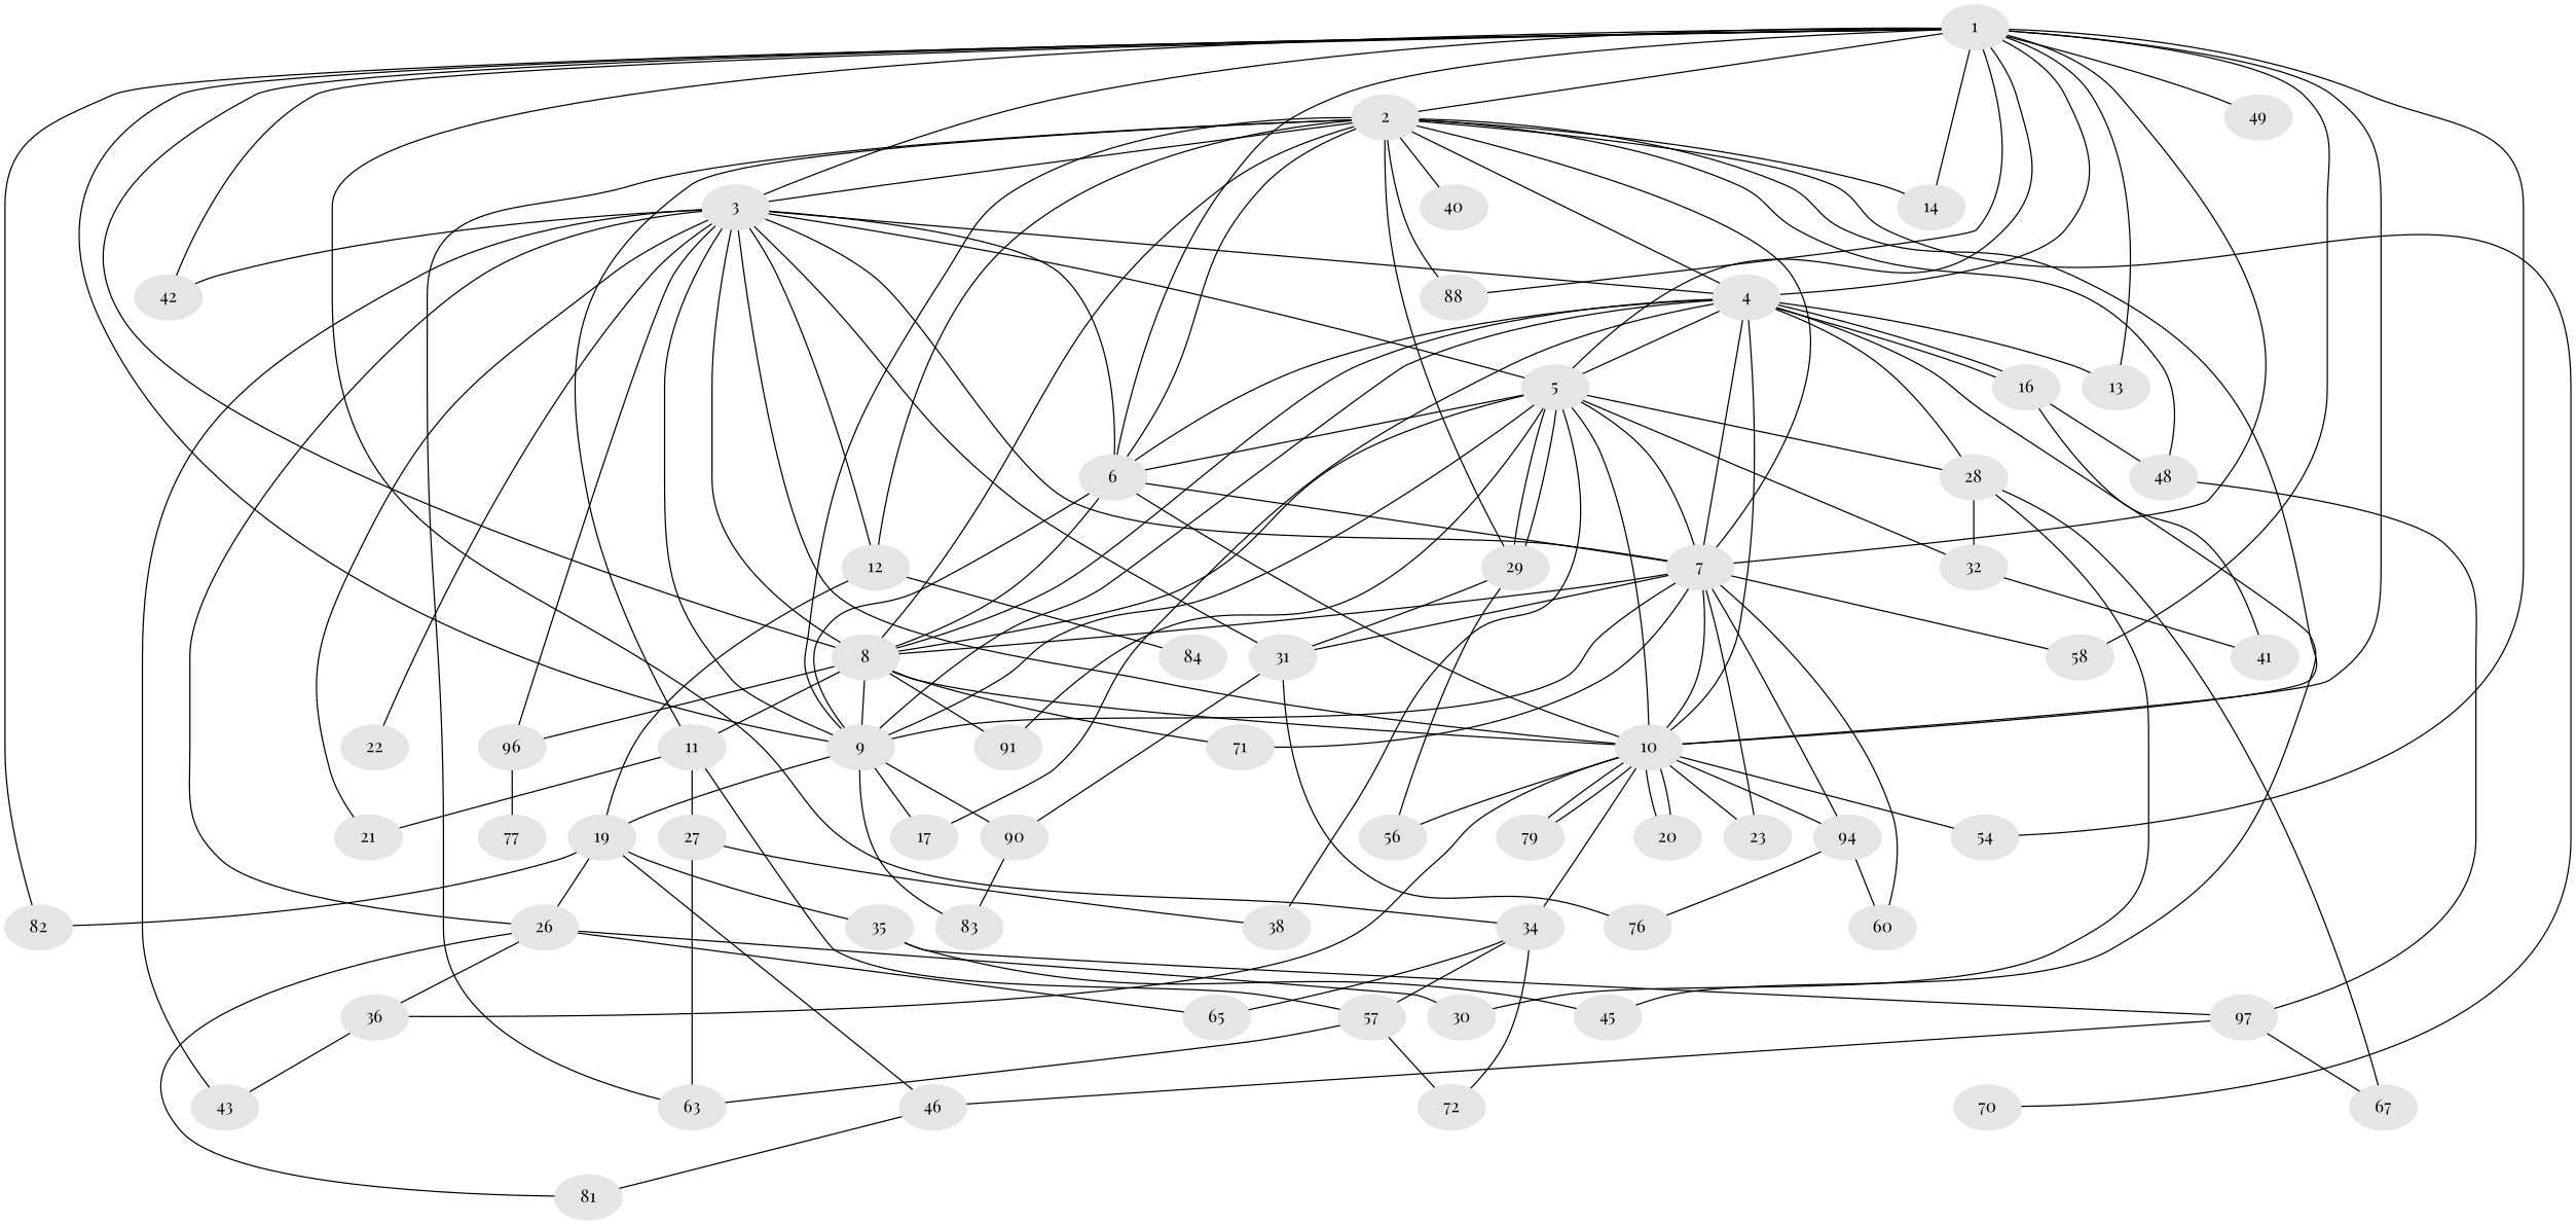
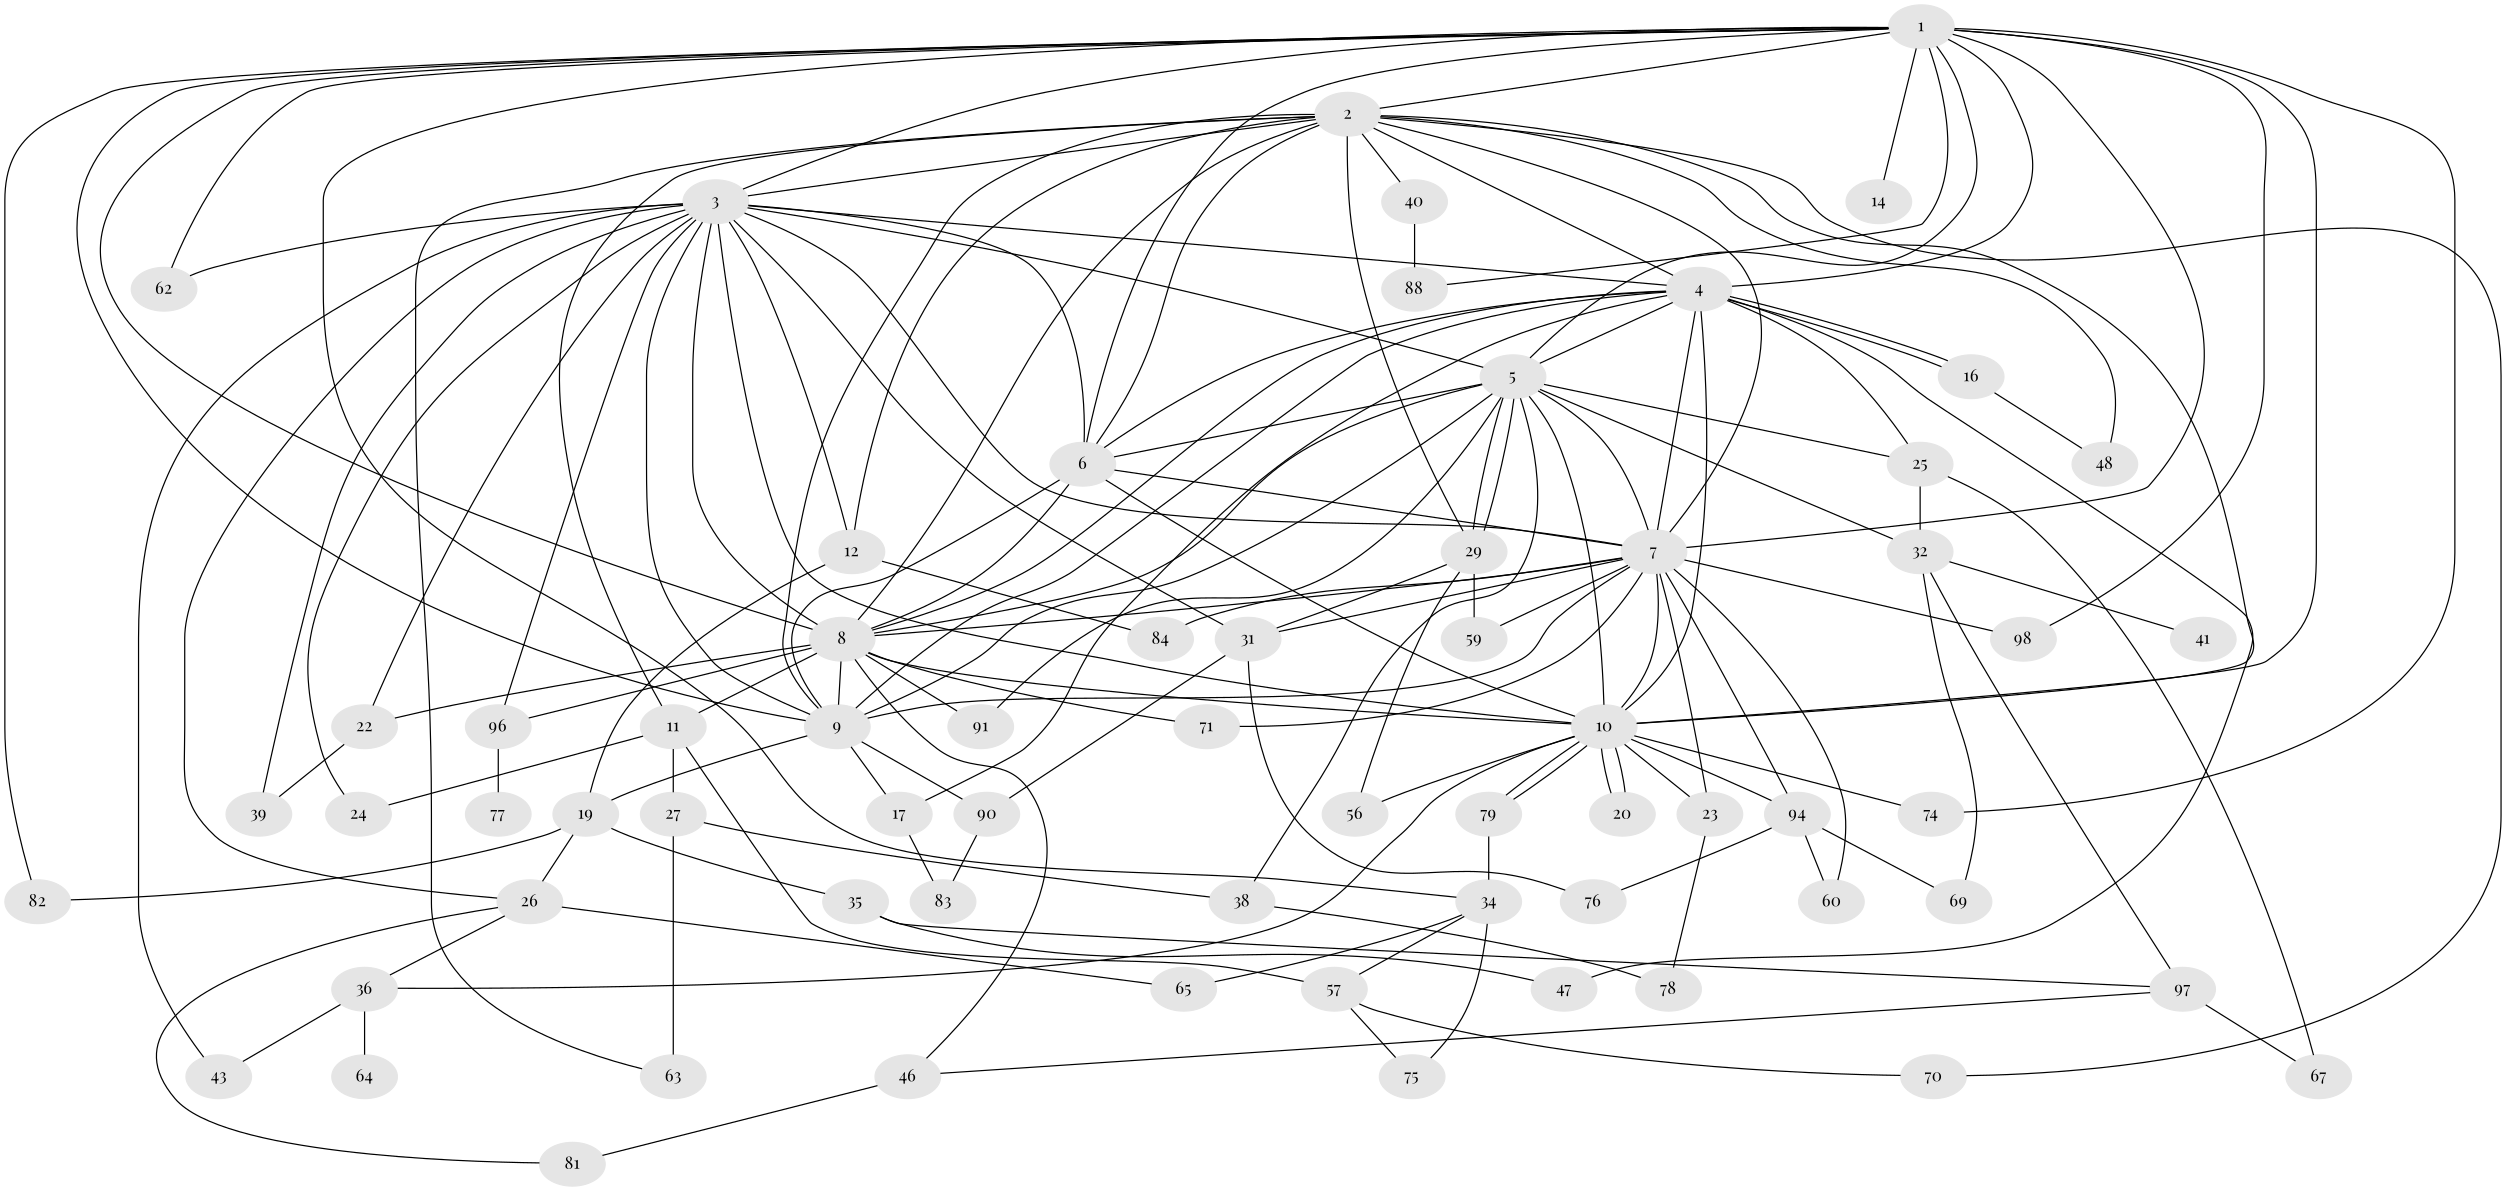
  graph {
    fontname="Playfair Display"
    node [color=gray90 fontname="Playfair Display" style=filled]
    edge [fontname="Playfair Display"]
    1
    2
    3
    4
    5
    6
    7
    8
    9
    10
-   13
    14
    n13 [label=88]
    34
    n15 [label=82]
-   49
-   58
-   62 [label=42]
-   74 [label=54]
+   58 [label=98]
+   62
+   74
    11
    12
    40
    48
    63
    70
    29
-   21
+   21 [label=24]
    22
    26
    31
+   39
    43
    n33 [label=96]
    16
    17
-   25 [label=28]
-   45
+   25
+   45 [label=47]
    32
    38
    n40 [label=91]
    23
    n42 [label=94]
    n43 [label=84]
+   59
    60
    71
    46
    19
    n49 [label=90]
    n50 [label=83]
    20
    36
    56
    79
    57
    65
-   75 [label=72]
+   75
    27
-   30
    n60 [label=81]
    76
    77
    41
    67
+   69
    n66 [label=97]
+   78
    35
+   64
    1 -- 2
    1 -- 3
    1 -- 4
    1 -- 5
    1 -- 6
    1 -- 7
    1 -- 8
    1 -- 9
    1 -- 10
-   1 -- 13
    1 -- 14
    1 -- n13
    1 -- 34
    1 -- n15
-   1 -- 49
    1 -- 58
    1 -- 62
    1 -- 74
    2 -- 3
    2 -- 4
    2 -- 6
    2 -- 7
    2 -- 8
    2 -- 9
    2 -- 10
-   2 -- 14
-   2 -- n13
+   40 -- n13
    2 -- 11
    2 -- 12
    2 -- 40
    2 -- 48
    2 -- 63
    2 -- 70
    2 -- 29
    3 -- 4
    3 -- 5
    3 -- 6
    3 -- 7
    3 -- 8
    3 -- 9
    3 -- 10
    3 -- 62
    3 -- 12
    3 -- 21
    3 -- 22
    3 -- 26
    3 -- 31
+   3 -- 39
    3 -- 43
    3 -- n33
    4 -- 5
    4 -- 6
    4 -- 7
    4 -- 8
    4 -- 9
    4 -- 10
-   4 -- 13
    4 -- 16
    4 -- 16
    4 -- 17
    4 -- 25
    4 -- 45
    5 -- 6
    5 -- 7
    5 -- 8
    5 -- 9
    5 -- 10
    5 -- 29
    5 -- 29
    5 -- 25
    5 -- 32
    5 -- 38
    5 -- n40
    6 -- 7
    6 -- 8
    6 -- 9
    6 -- 10
    7 -- 8
    7 -- 9
    7 -- 10
    7 -- 58
    7 -- 31
    7 -- 23
    7 -- n42
+   7 -- n43
+   7 -- 59
    7 -- 60
    7 -- 71
    8 -- 9
    8 -- 10
    8 -- 11
+   8 -- 22
    8 -- n33
    8 -- n40
    8 -- 71
-   19 -- 46
+   8 -- 46
    9 -- 17
    9 -- 19
    9 -- n49
-   9 -- n50
-   10 -- 34
+   17 -- n50
+   79 -- 34
    10 -- 74
    10 -- 23
    10 -- n42
    10 -- 20
    10 -- 20
    10 -- 36
    10 -- 56
    10 -- 79
    10 -- 79
    34 -- 57
    34 -- 65
    34 -- 75
    11 -- 21
    11 -- 57
    11 -- 27
    12 -- n43
    12 -- 19
    29 -- 31
+   29 -- 59
    29 -- 56
+   22 -- 39
    26 -- 36
    26 -- 65
-   26 -- 30
    26 -- n60
    31 -- n49
    31 -- 76
    n33 -- 77
    16 -- 48
-   16 -- 41
    25 -- 32
-   25 -- 30
    25 -- 67
    32 -- 41
-   48 -- n66
+   32 -- 69
+   32 -- n66
+   38 -- 78
+   23 -- 78
    n42 -- 60
    n42 -- 76
+   n42 -- 69
    46 -- n60
    19 -- n15
    19 -- 26
    19 -- 35
    n49 -- n50
    36 -- 43
-   57 -- 63
+   36 -- 64
+   57 -- 70
    57 -- 75
    27 -- 63
    27 -- 38
    n66 -- 46
    n66 -- 67
    35 -- 45
    35 -- n66
  }
